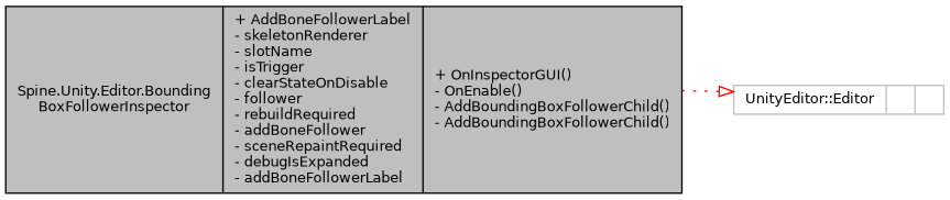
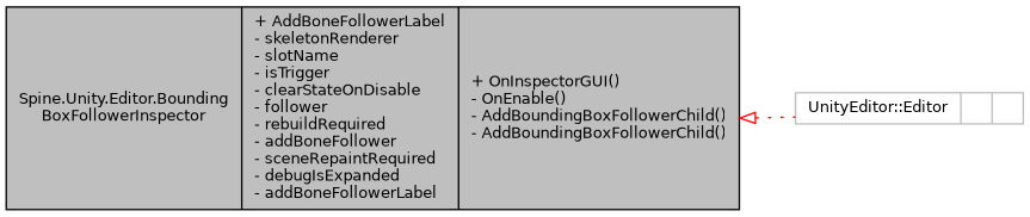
  digraph {
    rankdir=LR
    node [fontname=Helvetica fontsize=10 shape=record style=filled]
    n1 [color=black fillcolor=grey75 fontcolor=black height=0.2 label="{Spine.Unity.Editor.Bounding\lBoxFollowerInspector\n|+ AddBoneFollowerLabel\l- skeletonRenderer\l- slotName\l- isTrigger\l- clearStateOnDisable\l- follower\l- rebuildRequired\l- addBoneFollower\l- sceneRepaintRequired\l- debugIsExpanded\l- addBoneFollowerLabel\l|+ OnInspectorGUI()\l- OnEnable()\l- AddBoundingBoxFollowerChild()\l- AddBoundingBoxFollowerChild()\l}" width=0.4]
    n2 [color=grey75 fillcolor=white height=0.2 label="{UnityEditor::Editor\n||}" width=0.4]
-   n2 -> n1 [arrowtail=onormal color=red dir=back fontname=Helvetica fontsize=10 labelfontname=Helvetica labelfontsize=10 style=dotted]
+   n1 -> n2 [arrowtail=onormal color=red dir=back fontname=Helvetica fontsize=10 labelfontname=Helvetica labelfontsize=10 style=dotted]
  }
